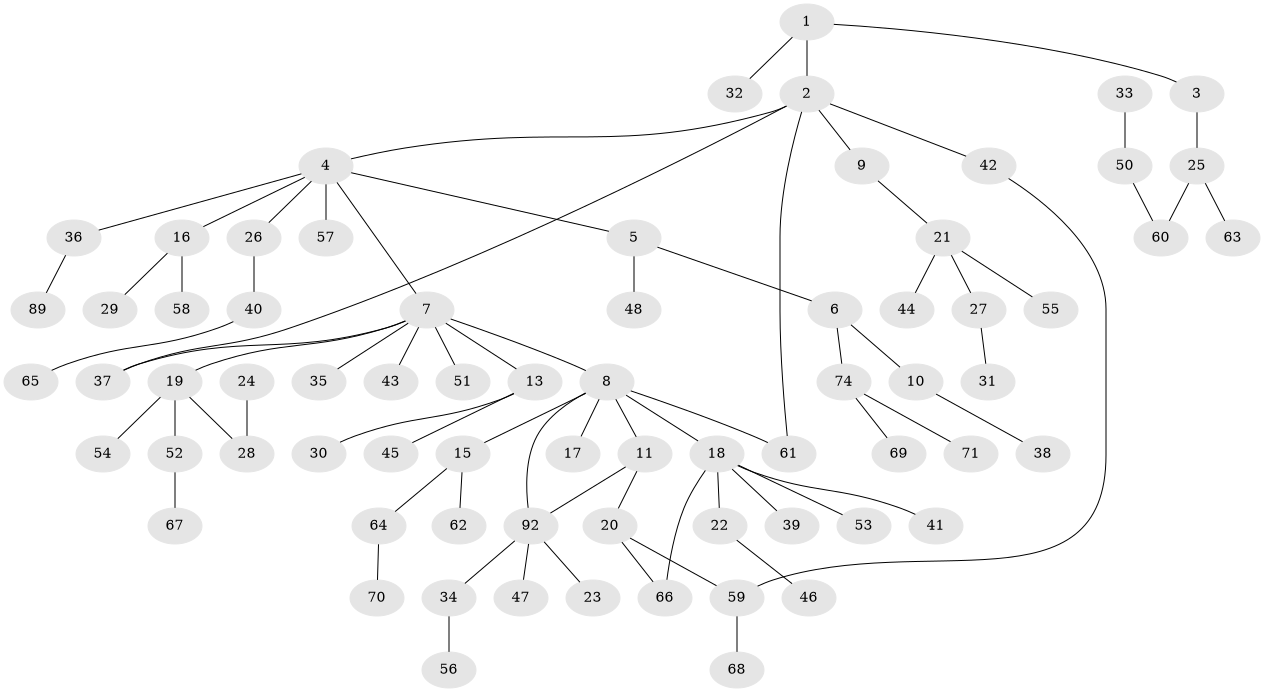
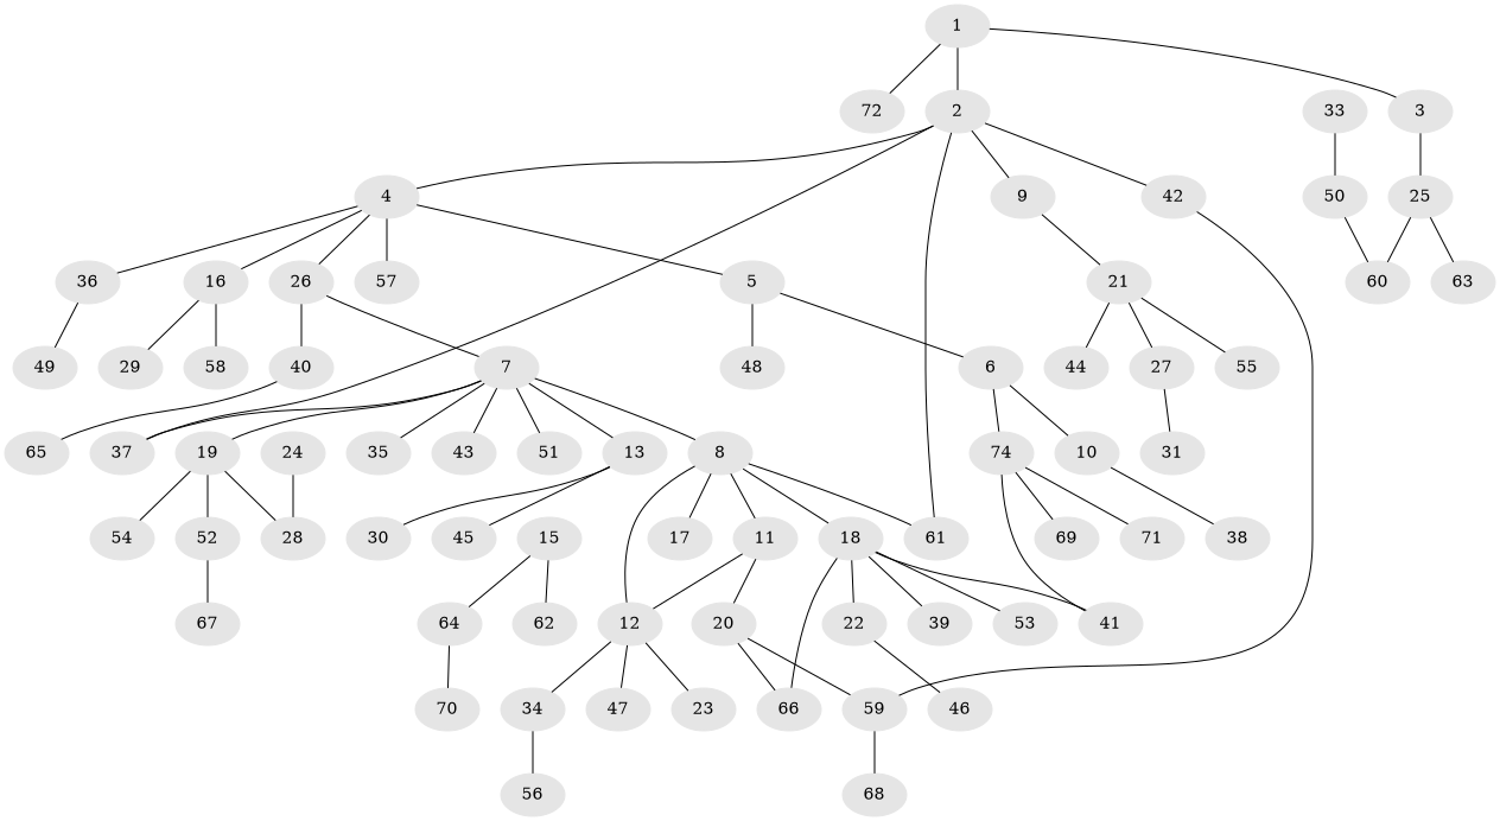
  graph {
    node [color=gray90 style=filled]
    1
    2
    3
-   32
+   32 [label=72]
    4
    9
    37
    42
    61
    25
    5
    7
    16
    26
    36
    57
    21
    59
    63
    60
    6
    48
    8
    13
    19
    35
    43
    51
    29
    58
    40
-   49 [label=89]
+   49
    10
    n34 [label=74]
    38
    41
    69
    71
    11
    15
    17
    18
-   12 [label=92]
+   12
    30
    45
    28
    52
    54
    20
    62
    64
    22
    39
    53
    66
    33
    50
    27
    44
    55
    23
    34
    47
    56
    70
    46
    67
    24
    68
    31
    65
    1 -- 2
    1 -- 3
    1 -- 32
    2 -- 4
    2 -- 9
    2 -- 37
    2 -- 42
    2 -- 61
    3 -- 25
    4 -- 5
-   4 -- 7
+   26 -- 7
    4 -- 16
    4 -- 26
    4 -- 36
    4 -- 57
    9 -- 21
    42 -- 59
    25 -- 63
    25 -- 60
    5 -- 6
    5 -- 48
    7 -- 37
    7 -- 8
    7 -- 13
    7 -- 19
    7 -- 35
    7 -- 43
    7 -- 51
    16 -- 29
    16 -- 58
    26 -- 40
    36 -- 49
    21 -- 27
    21 -- 44
    21 -- 55
    59 -- 68
    6 -- 10
    6 -- n34
    8 -- 61
    8 -- 11
-   8 -- 15
    8 -- 17
    8 -- 18
    8 -- 12
    13 -- 30
    13 -- 45
    19 -- 28
    19 -- 52
    19 -- 54
    40 -- 65
    10 -- 38
+   n34 -- 41
    n34 -- 69
    n34 -- 71
    11 -- 12
    11 -- 20
    15 -- 62
    15 -- 64
    18 -- 41
    18 -- 22
    18 -- 39
    18 -- 53
    18 -- 66
    12 -- 23
    12 -- 34
    12 -- 47
    52 -- 67
    20 -- 59
    20 -- 66
    64 -- 70
    22 -- 46
    33 -- 50
    50 -- 60
    27 -- 31
    34 -- 56
    24 -- 28
  }
